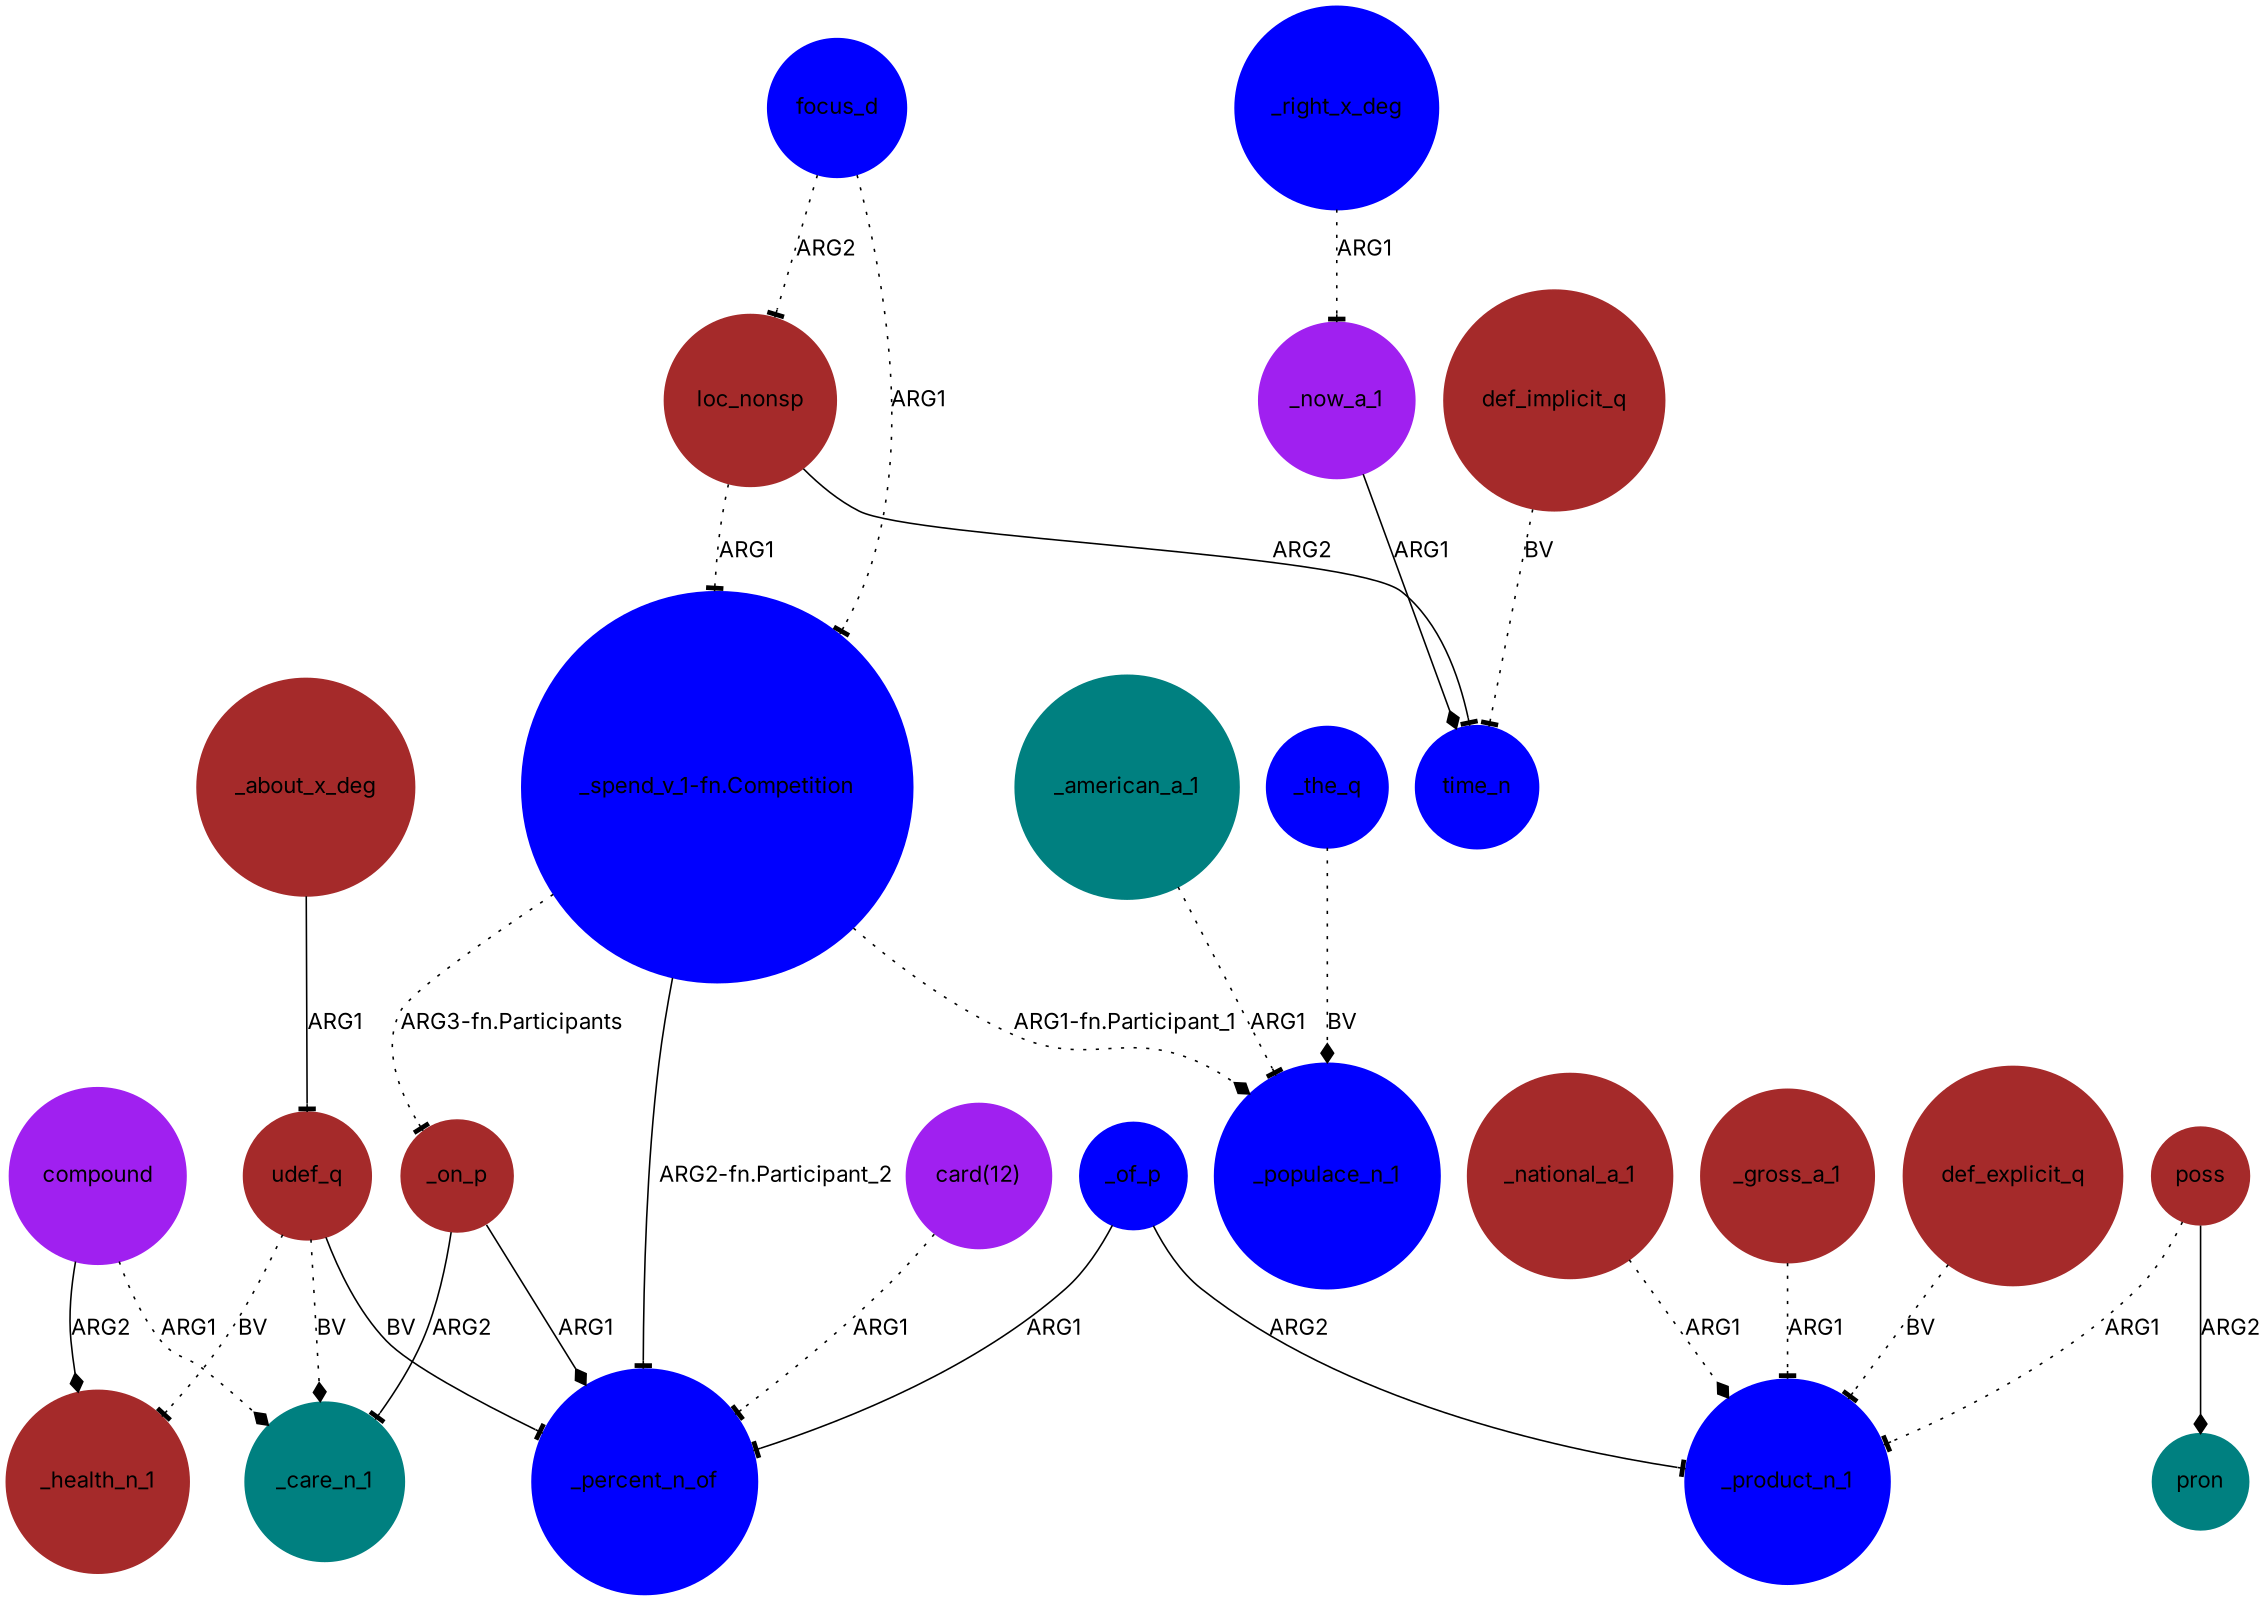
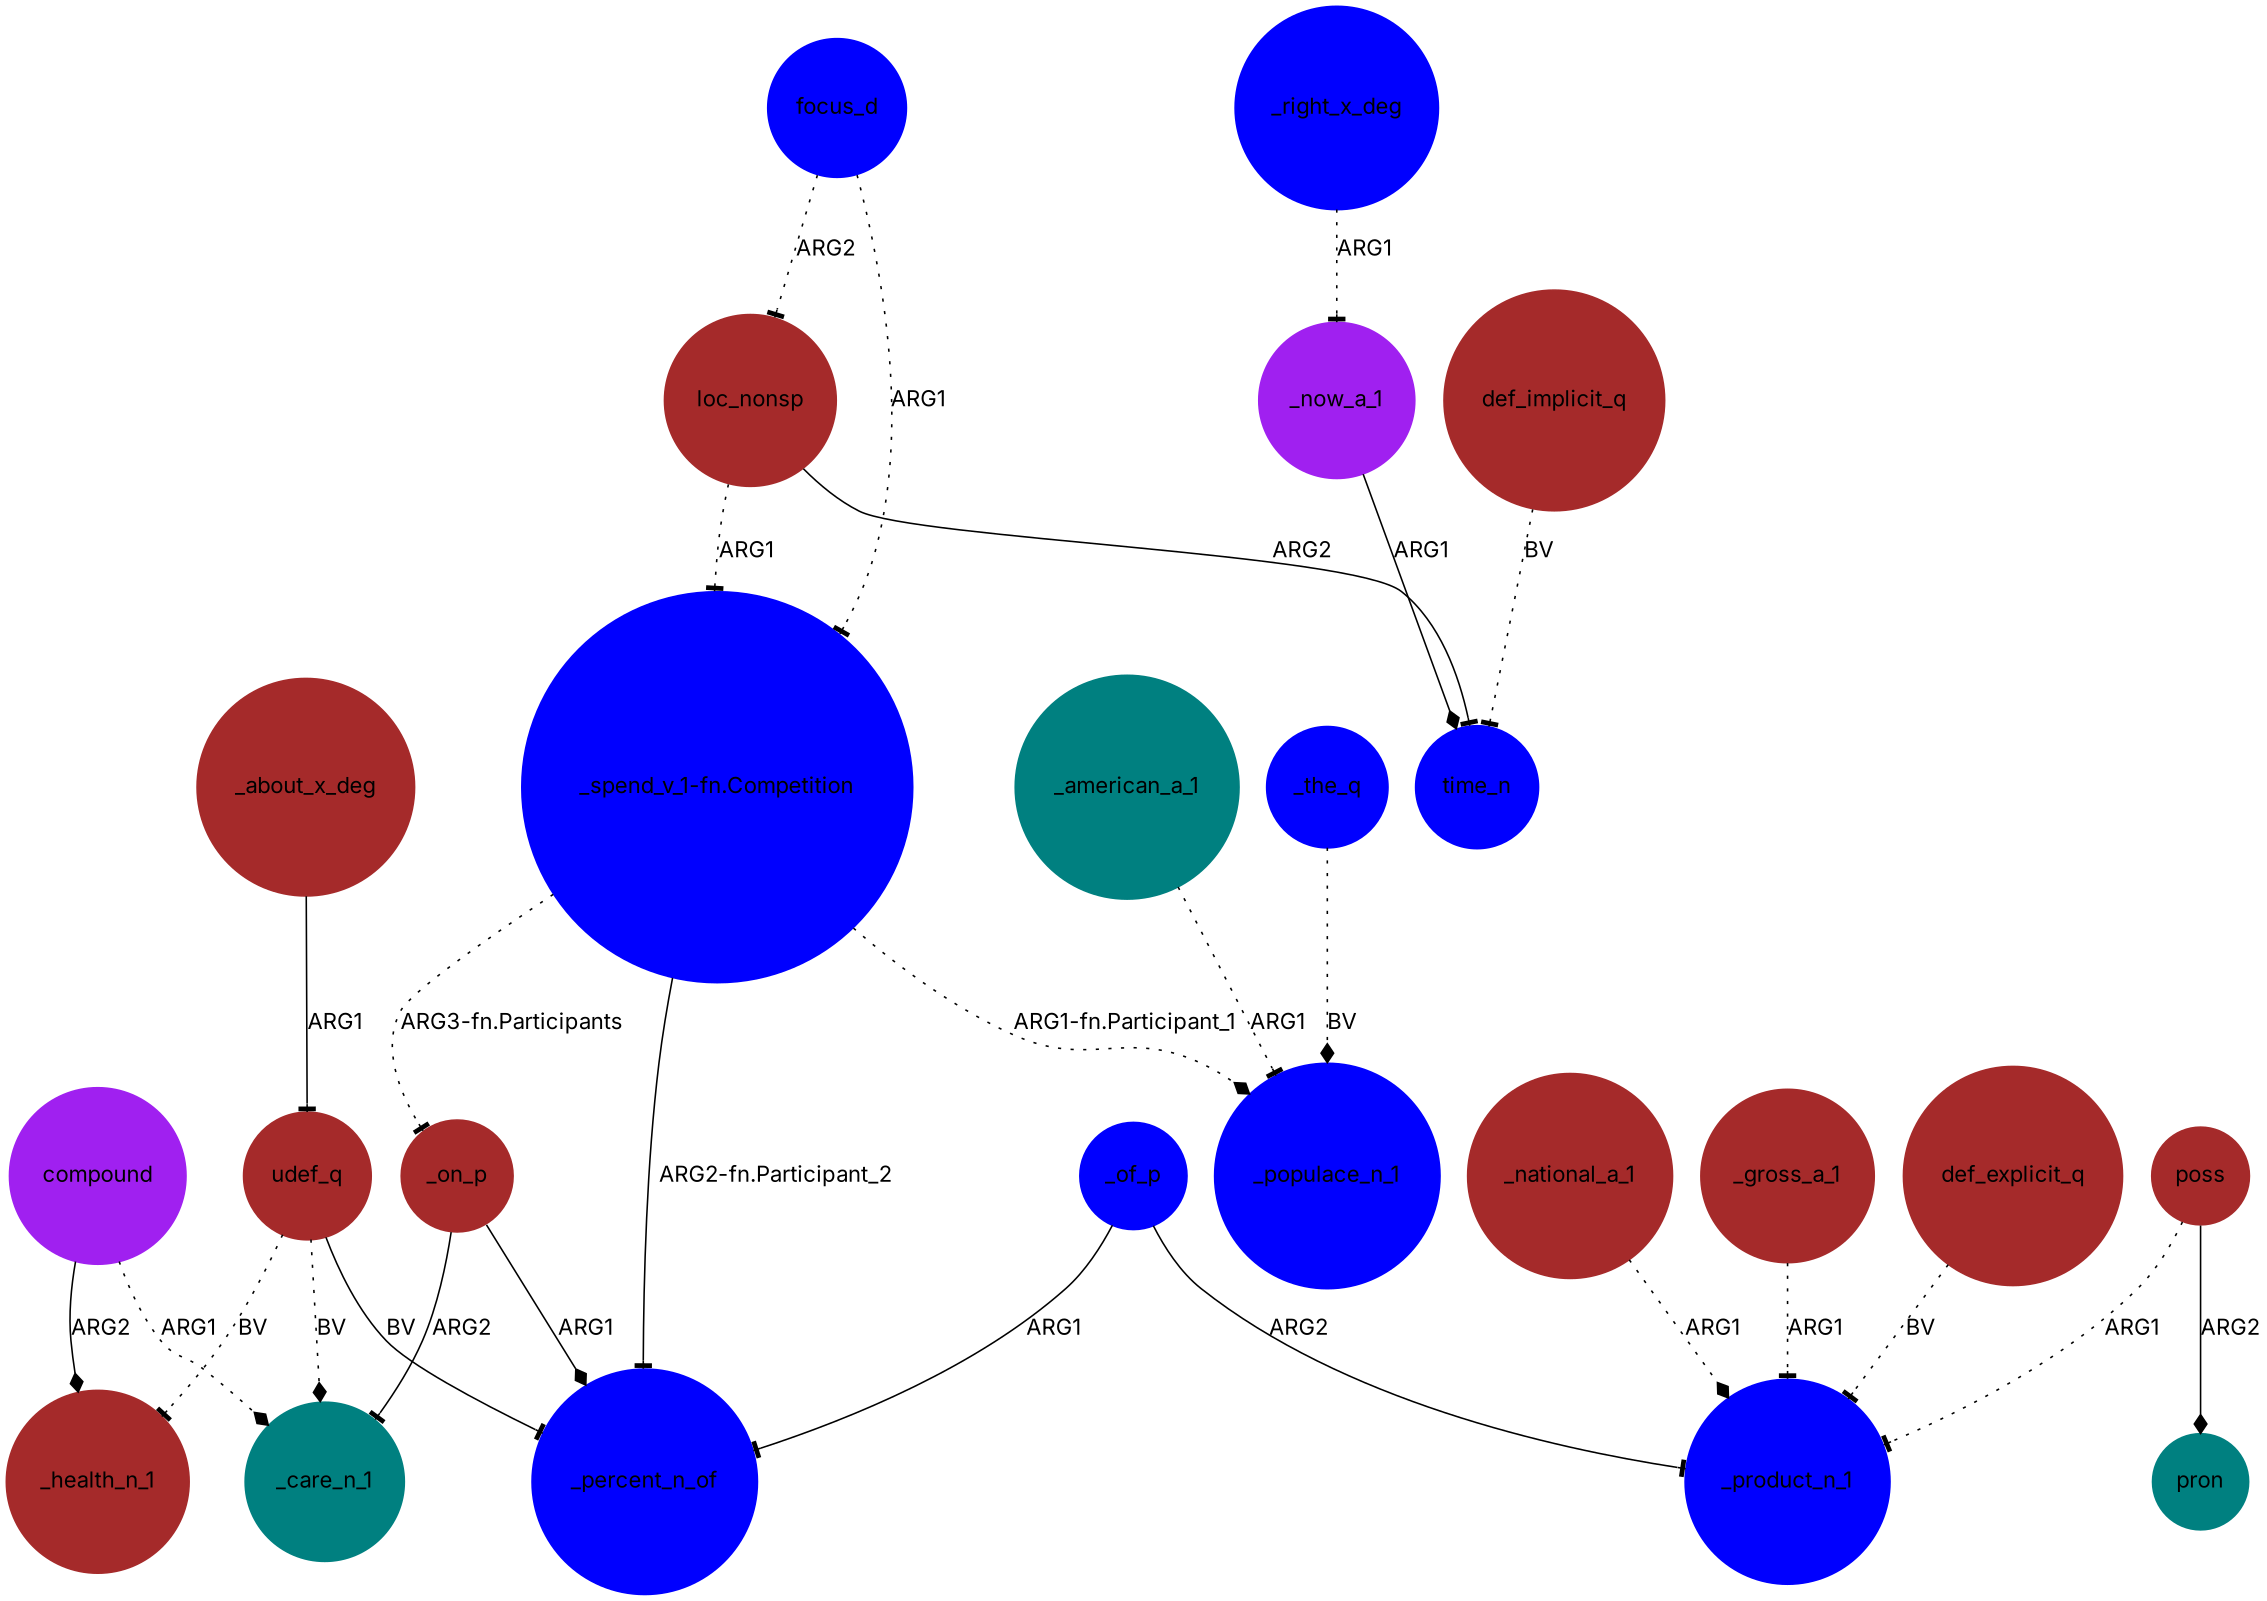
  digraph {
    fontname=Inter
    node [color=brown fontname=Inter shape=circle style=filled]
    edge [arrowhead=tee fontname=Inter style=dotted]
    udef_q
    _health_n_1
    _care_n_1 [color=teal]
    _percent_n_of [color=blue]
    _product_n_1 [color=blue]
    def_explicit_q
    compound [color=purple]
    _national_a_1
    focus_d [color=blue]
    "_spend_v_1-fn.Competition" [color=blue]
    loc_nonsp
    _populace_n_1 [color=blue]
    _on_p
    time_n [color=blue]
    _of_p [color=blue]
    _now_a_1 [color=purple]
    _about_x_deg
    _right_x_deg [color=blue]
    _american_a_1 [color=teal]
    pron [color=teal]
    poss
-   "card(12)" [color=purple]
    _gross_a_1
    _the_q [color=blue]
    def_implicit_q
    udef_q -> _health_n_1 [label=BV]
    udef_q -> _care_n_1 [arrowhead=diamond label=BV]
    udef_q -> _percent_n_of [label=BV style=solid]
    def_explicit_q -> _product_n_1 [label=BV]
    compound -> _health_n_1 [arrowhead=diamond label=ARG2 style=solid]
    compound -> _care_n_1 [arrowhead=diamond label=ARG1]
    _national_a_1 -> _product_n_1 [arrowhead=diamond label=ARG1]
    focus_d -> "_spend_v_1-fn.Competition" [label=ARG1]
    focus_d -> loc_nonsp [label=ARG2]
    "_spend_v_1-fn.Competition" -> _percent_n_of [label="ARG2-fn.Participant_2" style=solid]
    "_spend_v_1-fn.Competition" -> _populace_n_1 [arrowhead=diamond label="ARG1-fn.Participant_1"]
    "_spend_v_1-fn.Competition" -> _on_p [label="ARG3-fn.Participants"]
    loc_nonsp -> "_spend_v_1-fn.Competition" [label=ARG1]
    loc_nonsp -> time_n [label=ARG2 style=solid]
    _on_p -> _care_n_1 [label=ARG2 style=solid]
    _on_p -> _percent_n_of [arrowhead=diamond label=ARG1 style=solid]
    _of_p -> _percent_n_of [label=ARG1 style=solid]
    _of_p -> _product_n_1 [label=ARG2 style=solid]
    _now_a_1 -> time_n [arrowhead=diamond label=ARG1 style=solid]
    _about_x_deg -> udef_q [label=ARG1 style=solid]
    _right_x_deg -> _now_a_1 [label=ARG1]
    _american_a_1 -> _populace_n_1 [label=ARG1]
    poss -> _product_n_1 [label=ARG1]
    poss -> pron [arrowhead=diamond label=ARG2 style=solid]
-   "card(12)" -> _percent_n_of [label=ARG1]
    _gross_a_1 -> _product_n_1 [label=ARG1]
    _the_q -> _populace_n_1 [arrowhead=diamond label=BV]
    def_implicit_q -> time_n [label=BV]
  }
